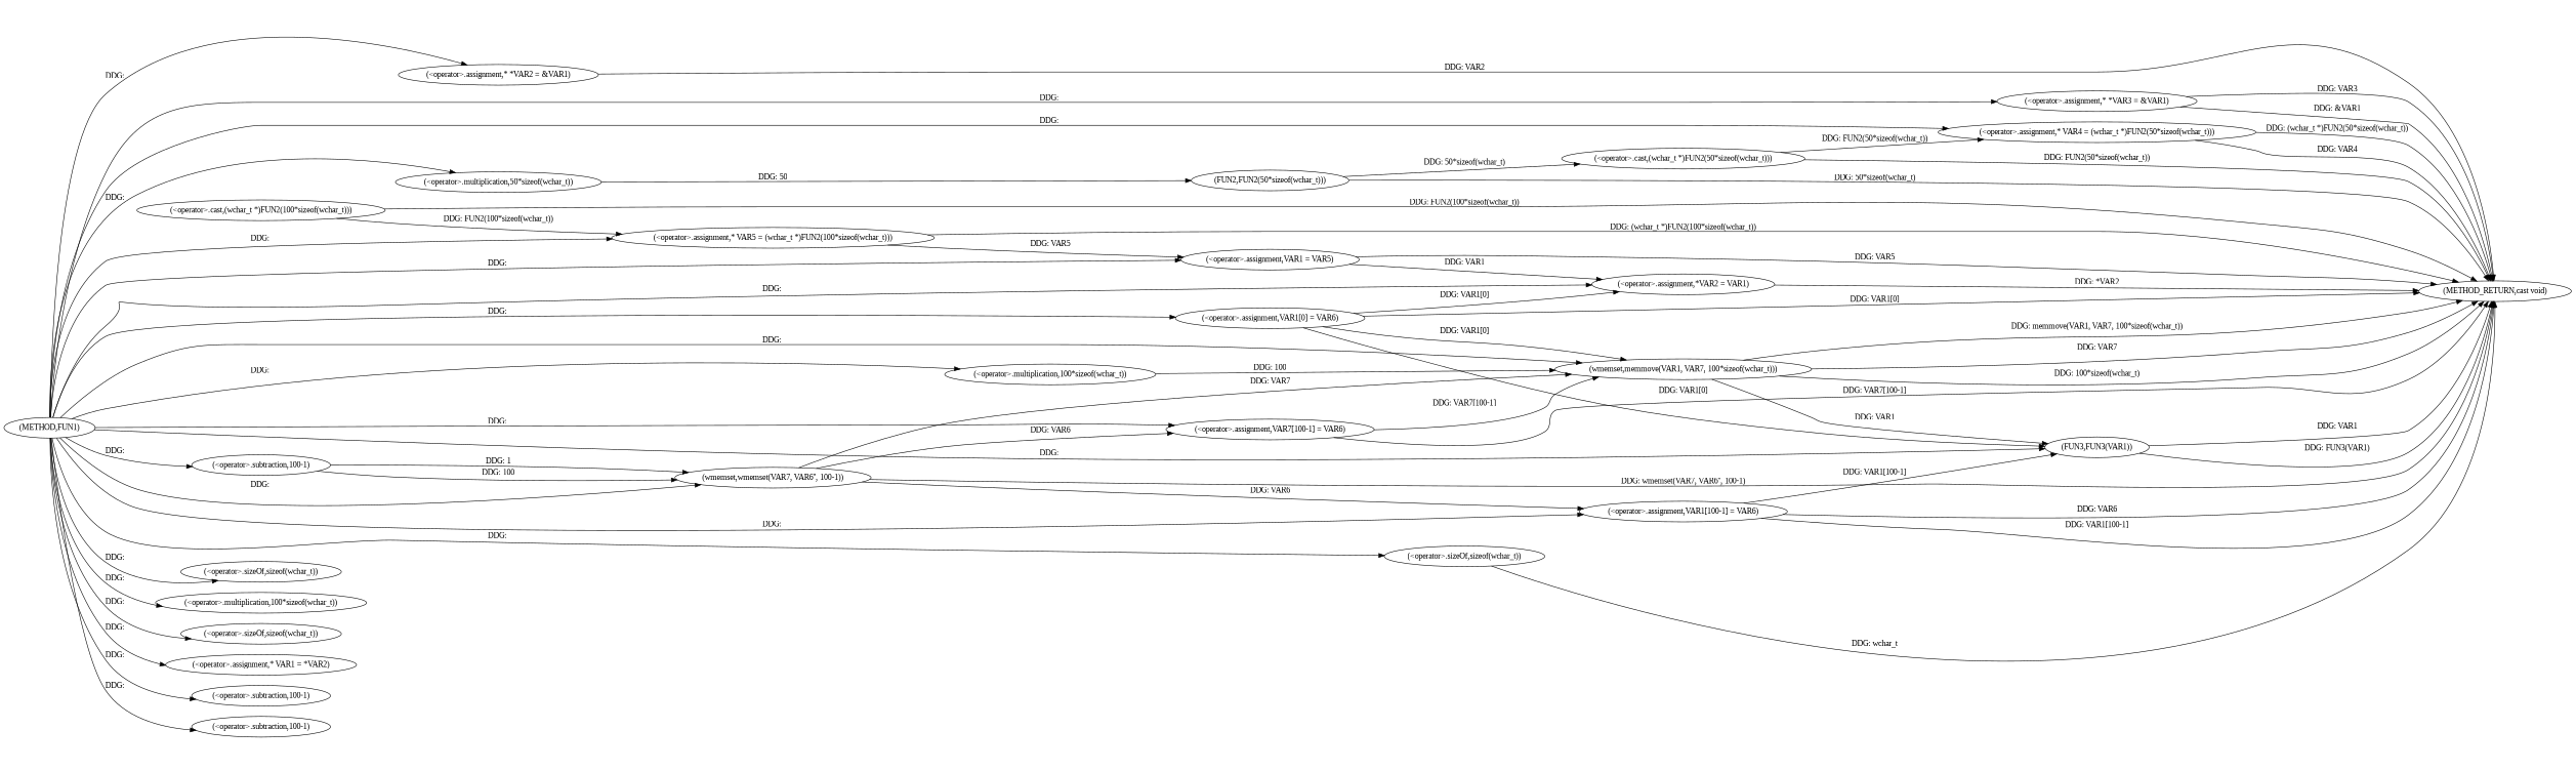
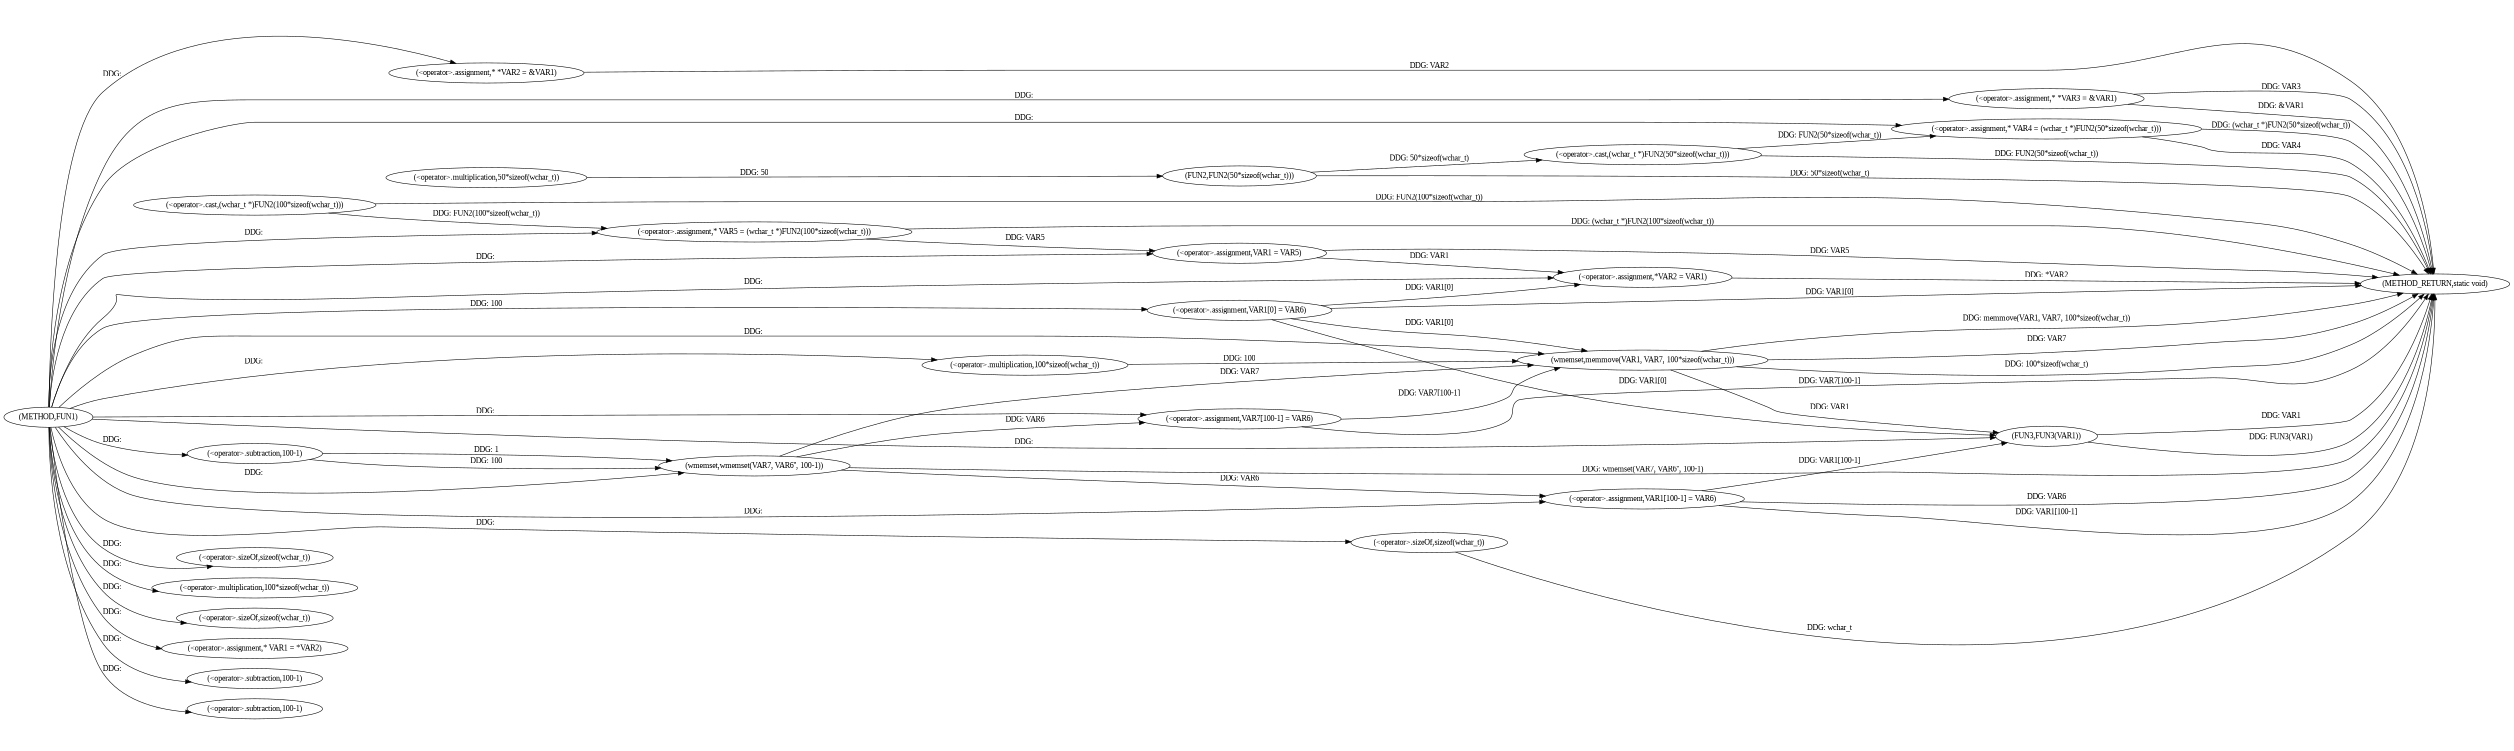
  digraph {
    fontname="Liberation Serif"
    rankdir=LR
    node [fontname="Liberation Serif"]
    edge [fontname="Liberation Serif"]
    n1 [label="(METHOD,FUN1)"]
    n2 [label="(<operator>.assignment,* *VAR2 = &VAR1)"]
    n3 [label="(<operator>.assignment,* *VAR3 = &VAR1)"]
    n4 [label="(<operator>.assignment,* VAR4 = (wchar_t *)FUN2(50*sizeof(wchar_t)))"]
    n5 [label="(<operator>.multiplication,50*sizeof(wchar_t))"]
    n6 [label="(<operator>.sizeOf,sizeof(wchar_t))"]
    n7 [label="(<operator>.assignment,* VAR5 = (wchar_t *)FUN2(100*sizeof(wchar_t)))"]
    n8 [label="(<operator>.multiplication,100*sizeof(wchar_t))"]
    n9 [label="(<operator>.sizeOf,sizeof(wchar_t))"]
    n10 [label="(<operator>.assignment,* VAR1 = *VAR2)"]
    n11 [label="(<operator>.assignment,VAR1 = VAR5)"]
    n12 [label="(<operator>.assignment,VAR1[0] = VAR6)"]
    n13 [label="(<operator>.assignment,*VAR2 = VAR1)"]
    n14 [label="(wmemset,wmemset(VAR7, VAR6'', 100-1))"]
    n15 [label="(<operator>.subtraction,100-1)"]
    n16 [label="(<operator>.assignment,VAR7[100-1] = VAR6)"]
    n17 [label="(<operator>.subtraction,100-1)"]
    n18 [label="(wmemset,memmove(VAR1, VAR7, 100*sizeof(wchar_t)))"]
    n19 [label="(<operator>.multiplication,100*sizeof(wchar_t))"]
    n20 [label="(<operator>.sizeOf,sizeof(wchar_t))"]
    n21 [label="(<operator>.assignment,VAR1[100-1] = VAR6)"]
    n22 [label="(<operator>.subtraction,100-1)"]
    n23 [label="(FUN3,FUN3(VAR1))"]
-   n24 [label="(METHOD_RETURN,cast void)"]
+   n24 [label="(METHOD_RETURN,static void)"]
    n25 [label="(FUN2,FUN2(50*sizeof(wchar_t)))"]
    n26 [label="(<operator>.cast,(wchar_t *)FUN2(50*sizeof(wchar_t)))"]
    n27 [label="(<operator>.cast,(wchar_t *)FUN2(100*sizeof(wchar_t)))"]
    n1 -> n2 [label="DDG: "]
    n1 -> n3 [label="DDG: "]
    n1 -> n4 [label="DDG: "]
-   n1 -> n5 [label="DDG: "]
    n1 -> n6 [label="DDG: "]
    n1 -> n7 [label="DDG: "]
    n1 -> n8 [label="DDG: "]
    n1 -> n9 [label="DDG: "]
    n1 -> n10 [label="DDG: "]
    n1 -> n11 [label="DDG: "]
-   n1 -> n12 [label="DDG: "]
+   n1 -> n12 [label="DDG: 100"]
    n1 -> n13 [label="DDG: "]
    n1 -> n14 [label="DDG: "]
    n1 -> n15 [label="DDG: "]
    n1 -> n16 [label="DDG: "]
    n1 -> n17 [label="DDG: "]
    n1 -> n18 [label="DDG: "]
    n1 -> n19 [label="DDG: "]
    n1 -> n20 [label="DDG: "]
    n1 -> n21 [label="DDG: "]
    n1 -> n22 [label="DDG: "]
    n1 -> n23 [label="DDG: "]
    n2 -> n24 [label="DDG: VAR2"]
    n3 -> n24 [label="DDG: VAR3"]
    n3 -> n24 [label="DDG: &VAR1"]
    n4 -> n24 [label="DDG: VAR4"]
    n4 -> n24 [label="DDG: (wchar_t *)FUN2(50*sizeof(wchar_t))"]
    n5 -> n25 [label="DDG: 50"]
    n7 -> n11 [label="DDG: VAR5"]
    n7 -> n24 [label="DDG: (wchar_t *)FUN2(100*sizeof(wchar_t))"]
    n11 -> n13 [label="DDG: VAR1"]
    n11 -> n24 [label="DDG: VAR5"]
    n12 -> n13 [label="DDG: VAR1[0]"]
    n12 -> n18 [label="DDG: VAR1[0]"]
    n12 -> n23 [label="DDG: VAR1[0]"]
    n12 -> n24 [label="DDG: VAR1[0]"]
    n13 -> n24 [label="DDG: *VAR2"]
    n14 -> n16 [label="DDG: VAR6"]
    n14 -> n18 [label="DDG: VAR7"]
    n14 -> n21 [label="DDG: VAR6"]
    n14 -> n24 [label="DDG: wmemset(VAR7, VAR6'', 100-1)"]
    n15 -> n14 [label="DDG: 100"]
    n15 -> n14 [label="DDG: 1"]
    n16 -> n18 [label="DDG: VAR7[100-1]"]
    n16 -> n24 [label="DDG: VAR7[100-1]"]
    n18 -> n23 [label="DDG: VAR1"]
    n18 -> n24 [label="DDG: memmove(VAR1, VAR7, 100*sizeof(wchar_t))"]
    n18 -> n24 [label="DDG: VAR7"]
    n18 -> n24 [label="DDG: 100*sizeof(wchar_t)"]
    n19 -> n18 [label="DDG: 100"]
    n20 -> n24 [label="DDG: wchar_t"]
    n21 -> n23 [label="DDG: VAR1[100-1]"]
    n21 -> n24 [label="DDG: VAR6"]
    n21 -> n24 [label="DDG: VAR1[100-1]"]
    n23 -> n24 [label="DDG: FUN3(VAR1)"]
    n23 -> n24 [label="DDG: VAR1"]
    n25 -> n24 [label="DDG: 50*sizeof(wchar_t)"]
    n25 -> n26 [label="DDG: 50*sizeof(wchar_t)"]
    n26 -> n4 [label="DDG: FUN2(50*sizeof(wchar_t))"]
    n26 -> n24 [label="DDG: FUN2(50*sizeof(wchar_t))"]
    n27 -> n7 [label="DDG: FUN2(100*sizeof(wchar_t))"]
    n27 -> n24 [label="DDG: FUN2(100*sizeof(wchar_t))"]
  }
